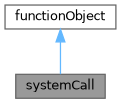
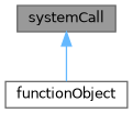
  digraph {
    node [color=gray40 fontname=Helvetica fontsize=10 shape=box style=filled]
    n1 [fillcolor=grey60 fontcolor=black height=0.2 label=systemCall width=0.4]
    n2 [fillcolor=white height=0.2 label=functionObject width=0.4]
-   n2 -> n1 [color=steelblue1 dir=back fontname=Helvetica fontsize=10 labelfontname=Helvetica labelfontsize=10 style=solid]
+   n1 -> n2 [color=steelblue1 dir=back fontname=Helvetica fontsize=10 labelfontname=Helvetica labelfontsize=10 style=solid]
  }
